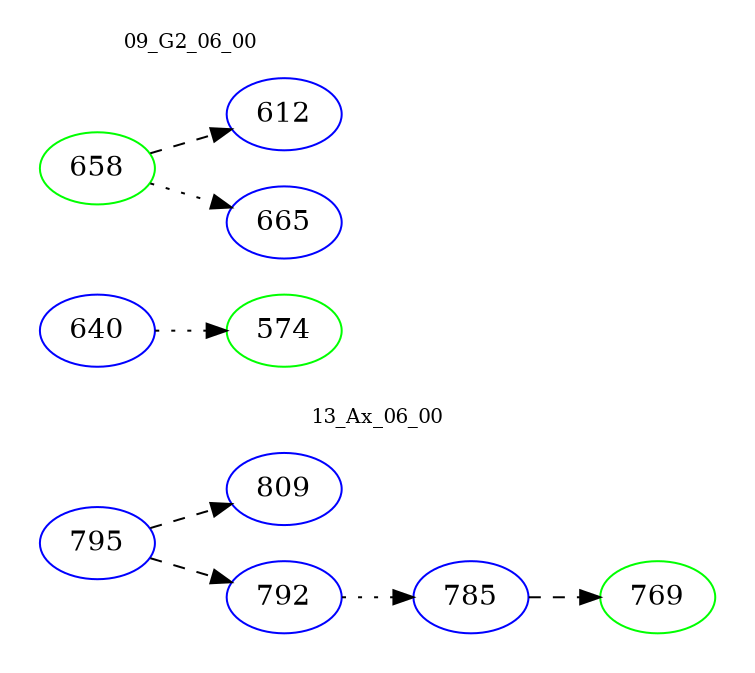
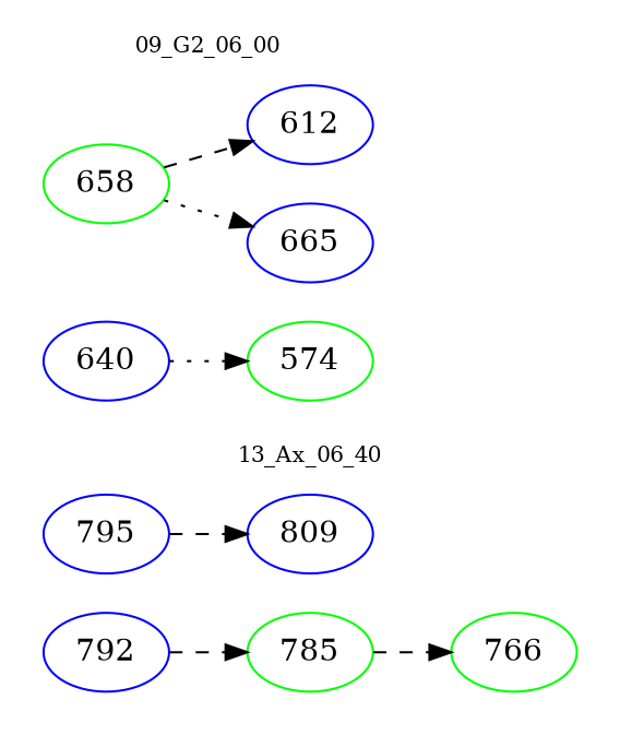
  digraph {
    rankdir=LR
    node [color=blue]
    edge [color=black style=dashed]
    n1 [label=795]
    n2 [label=792]
    n3 [label=809]
-   n4 [label=785]
-   n5 [color=green label=769]
+   n4 [color=green label=785]
+   n5 [color=green label=766]
    n6 [color=green label=658]
    n7 [label=665]
    n8 [label=612]
    n9 [label=640]
    n10 [color=green label=574]
    subgraph cluster_1 {
      color=white
      fontsize=10
-     label="13_Ax_06_00"
+     label="13_Ax_06_40"
      n1
      n2
      n3
      n4
      n5
    }
    subgraph cluster_2 {
      color=white
      fontsize=10
      label="09_G2_06_00"
      n6
      n7
      n8
      n9
      n10
    }
-   n1 -> n2
    n1 -> n3
-   n2 -> n4 [style=dotted]
+   n2 -> n4
    n4 -> n5
    n6 -> n7 [style=dotted]
    n6 -> n8
    n9 -> n10 [style=dotted]
  }
